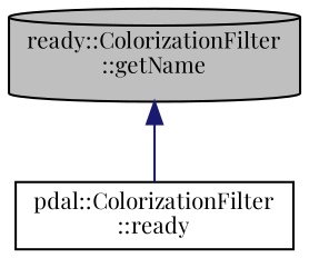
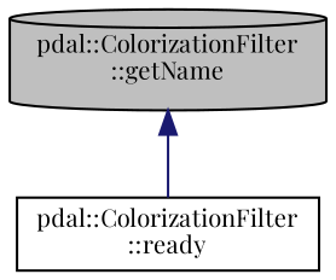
  digraph {
    rankdir=TB
    fontname="Playfair Display"
    node [color=black fontname="Playfair Display" fontsize=10 style=filled]
-   n1 [fillcolor=grey75 fontcolor=black height=0.2 label="ready::ColorizationFilter\l::getName" shape=cylinder width=0.4]
+   n1 [fillcolor=grey75 fontcolor=black height=0.2 label="pdal::ColorizationFilter\l::getName" shape=cylinder width=0.4]
    n2 [fillcolor=white height=0.2 label="pdal::ColorizationFilter\l::ready" shape=box width=0.4]
    n1 -> n2 [color=midnightblue dir=back fontname="Playfair Display" fontsize=10 labelfontname=Helvetica labelfontsize=10 style=solid]
  }
